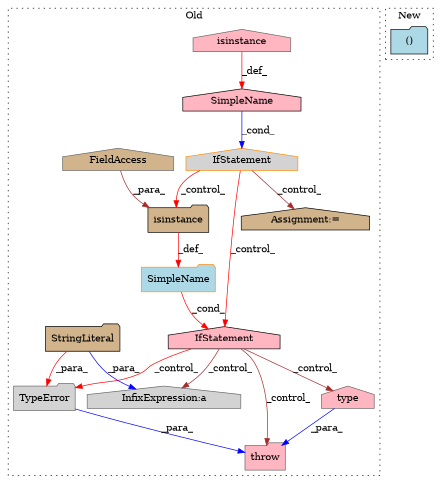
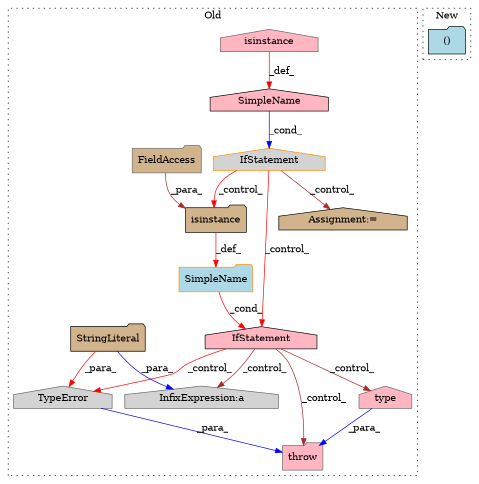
  digraph {
    node [a=32 color=gray40 fillcolor=lightpink shape=house style=filled]
    edge [color=red]
-   n1 [fillcolor=lightgrey l="10,1" label=TypeError s="2667,2780" shape=folder]
+   n1 [fillcolor=lightgrey l="10,1" label=TypeError s="2667,2780"]
    n2 [a=53 l=6 label=throw s=2661 shape=folder]
    n3 [a=42 color=darkorange fillcolor=lightblue label=SimpleName shape=folder]
    n4 [a=25 color=black l="4,2" label=IfStatement s="2539,2583"]
    n5 [color=black fillcolor=tan l="11,1" label=isinstance s="2543,2582" shape=folder]
    n6 [a=25 color=darkorange fillcolor=lightgrey l="4,2" label=IfStatement s="2436,2459"]
    n7 [a=42 color=black label=SimpleName]
    n8 [l="11,1" label=isinstance s="2440,2458"]
-   n9 [a=22 fillcolor=tan l=24 label=FieldAccess s=2558]
+   n9 [a=22 fillcolor=tan l=24 label=FieldAccess s=2558 shape=folder]
    n10 [a=7 color=black fillcolor=tan l=1 label="Assignment:=" s=2491]
    n11 [l="5,1" label=type s="2770,2778"]
    n12 [a=27 fillcolor=lightgrey l=3 label="InfixExpression:a" s=2760]
    n13 [a=45 color=black fillcolor=tan l=83 label=StringLiteral s=2677 shape=folder]
    n14 [a=106 color=black fillcolor=lightblue l=23 label="()" s=2313 shape=folder]
    subgraph cluster_1 {
      label=Old
      style=dotted
      n1
      n2
      n3
      n4
      n5
      n6
      n7
      n8
      n9
      n10
      n11
      n12
      n13
    }
    subgraph cluster_2 {
      label=New
      style=dotted
      n14
    }
    n1 -> n2 [color=blue label=_para_]
    n3 -> n4 [label=_cond_]
    n4 -> n1 [label=_control_]
    n4 -> n2 [color=brown label=_control_]
    n4 -> n11 [color=brown label=_control_]
    n4 -> n12 [color=brown label=_control_]
    n5 -> n3 [label=_def_]
    n6 -> n4 [label=_control_]
    n6 -> n5 [label=_control_]
    n6 -> n10 [color=brown label=_control_]
    n7 -> n6 [color=blue label=_cond_]
    n8 -> n7 [label=_def_]
    n9 -> n5 [color=brown label=_para_]
    n11 -> n2 [color=blue label=_para_]
    n13 -> n1 [label=_para_]
    n13 -> n12 [color=blue label=_para_]
  }
